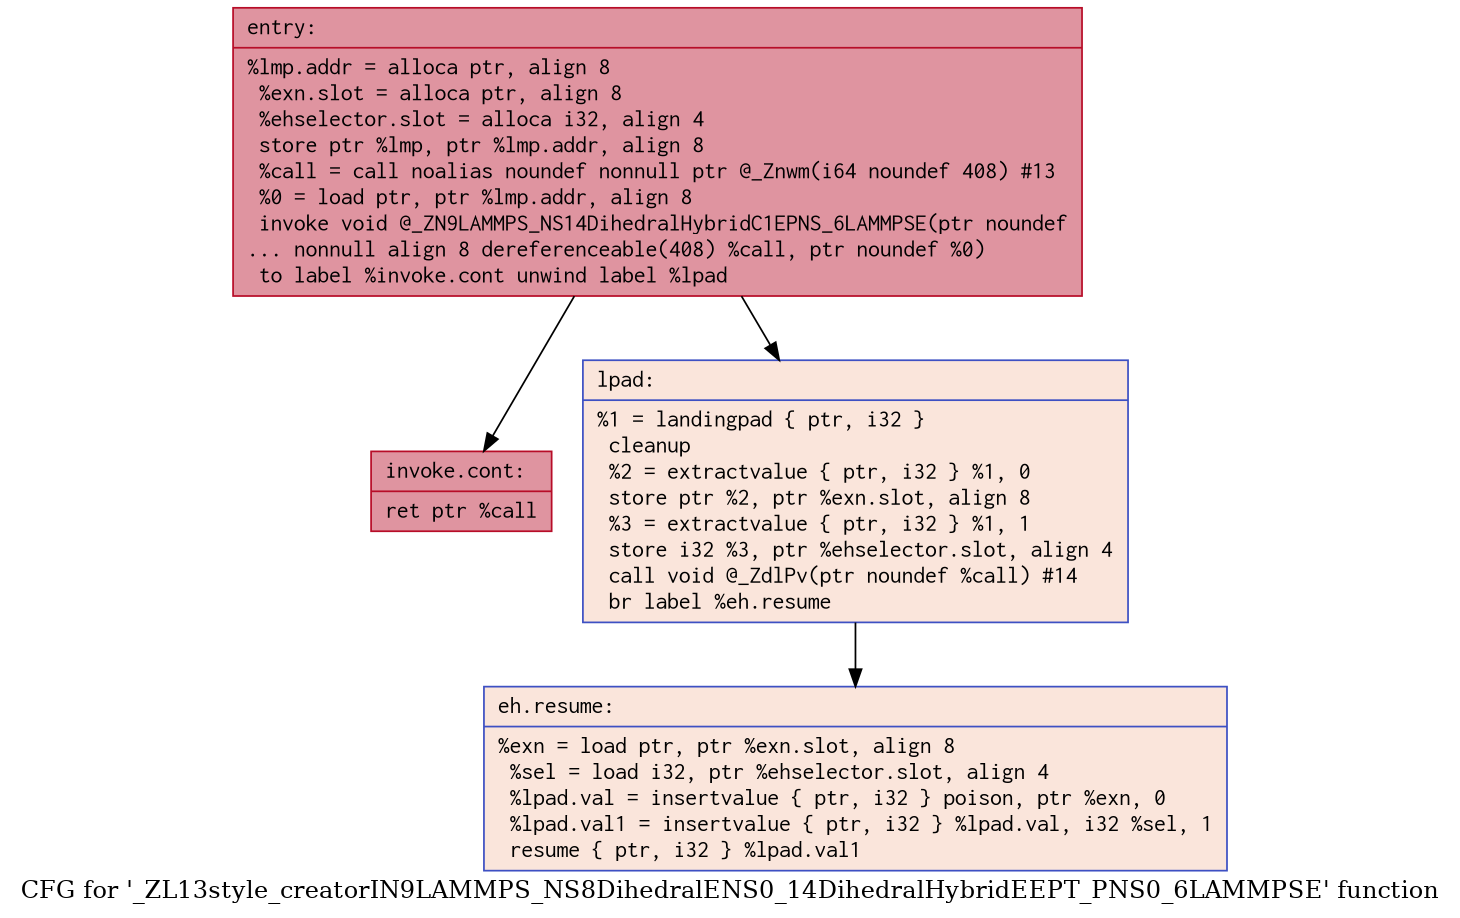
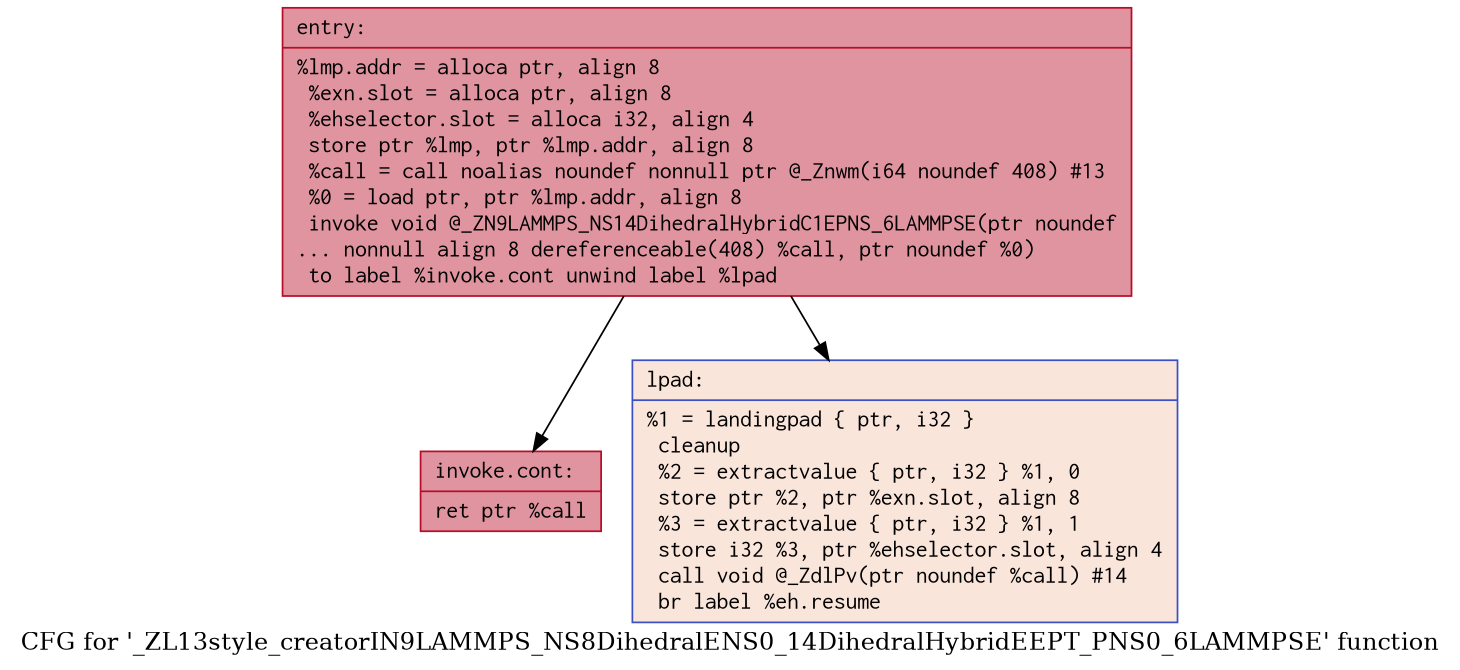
  digraph {
    label="CFG for '_ZL13style_creatorIN9LAMMPS_NS8DihedralENS0_14DihedralHybridEEPT_PNS0_6LAMMPSE' function"
    node [color="#b70d28ff" fillcolor="#b70d2870" fontname=Courier shape=record style=filled]
    n1 [label="{entry:\l|  %lmp.addr = alloca ptr, align 8\l  %exn.slot = alloca ptr, align 8\l  %ehselector.slot = alloca i32, align 4\l  store ptr %lmp, ptr %lmp.addr, align 8\l  %call = call noalias noundef nonnull ptr @_Znwm(i64 noundef 408) #13\l  %0 = load ptr, ptr %lmp.addr, align 8\l  invoke void @_ZN9LAMMPS_NS14DihedralHybridC1EPNS_6LAMMPSE(ptr noundef\l... nonnull align 8 dereferenceable(408) %call, ptr noundef %0)\l          to label %invoke.cont unwind label %lpad\l}"]
    n2 [label="{invoke.cont:\l|  ret ptr %call\l}"]
    n3 [color="#3d50c3ff" fillcolor="#f4c5ad70" label="{lpad:\l|  %1 = landingpad \{ ptr, i32 \}\l          cleanup\l  %2 = extractvalue \{ ptr, i32 \} %1, 0\l  store ptr %2, ptr %exn.slot, align 8\l  %3 = extractvalue \{ ptr, i32 \} %1, 1\l  store i32 %3, ptr %ehselector.slot, align 4\l  call void @_ZdlPv(ptr noundef %call) #14\l  br label %eh.resume\l}"]
-   n4 [color="#3d50c3ff" fillcolor="#f4c5ad70" label="{eh.resume:\l|  %exn = load ptr, ptr %exn.slot, align 8\l  %sel = load i32, ptr %ehselector.slot, align 4\l  %lpad.val = insertvalue \{ ptr, i32 \} poison, ptr %exn, 0\l  %lpad.val1 = insertvalue \{ ptr, i32 \} %lpad.val, i32 %sel, 1\l  resume \{ ptr, i32 \} %lpad.val1\l}"]
    n1 -> n2
    n1 -> n3
-   n3 -> n4
  }
